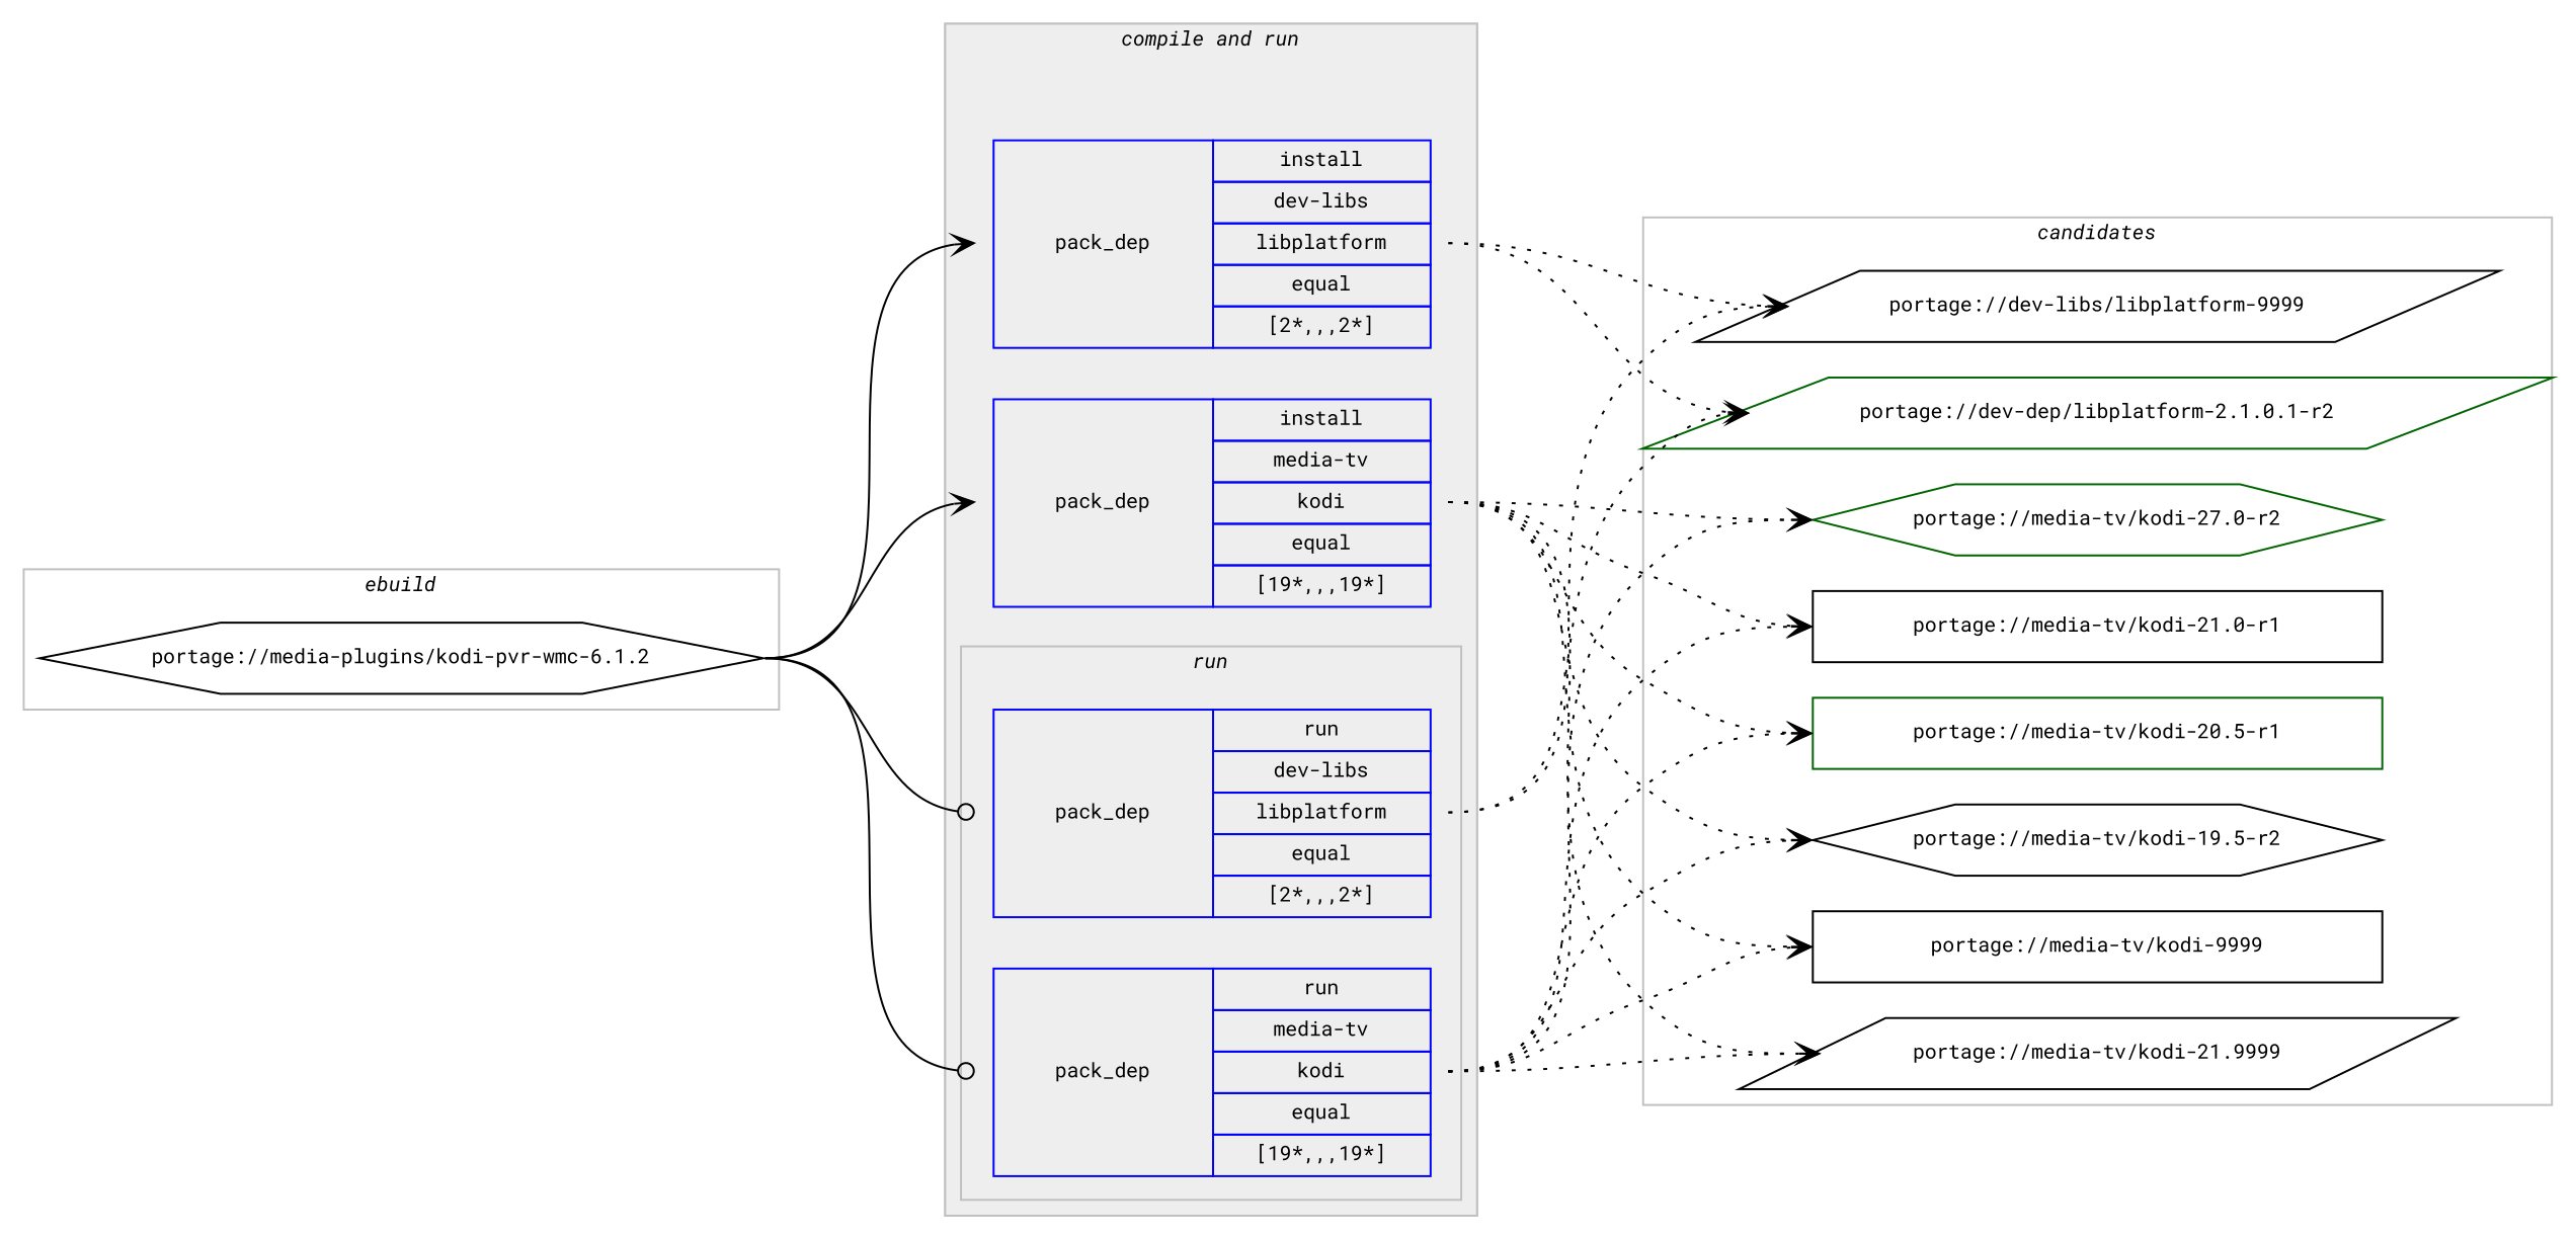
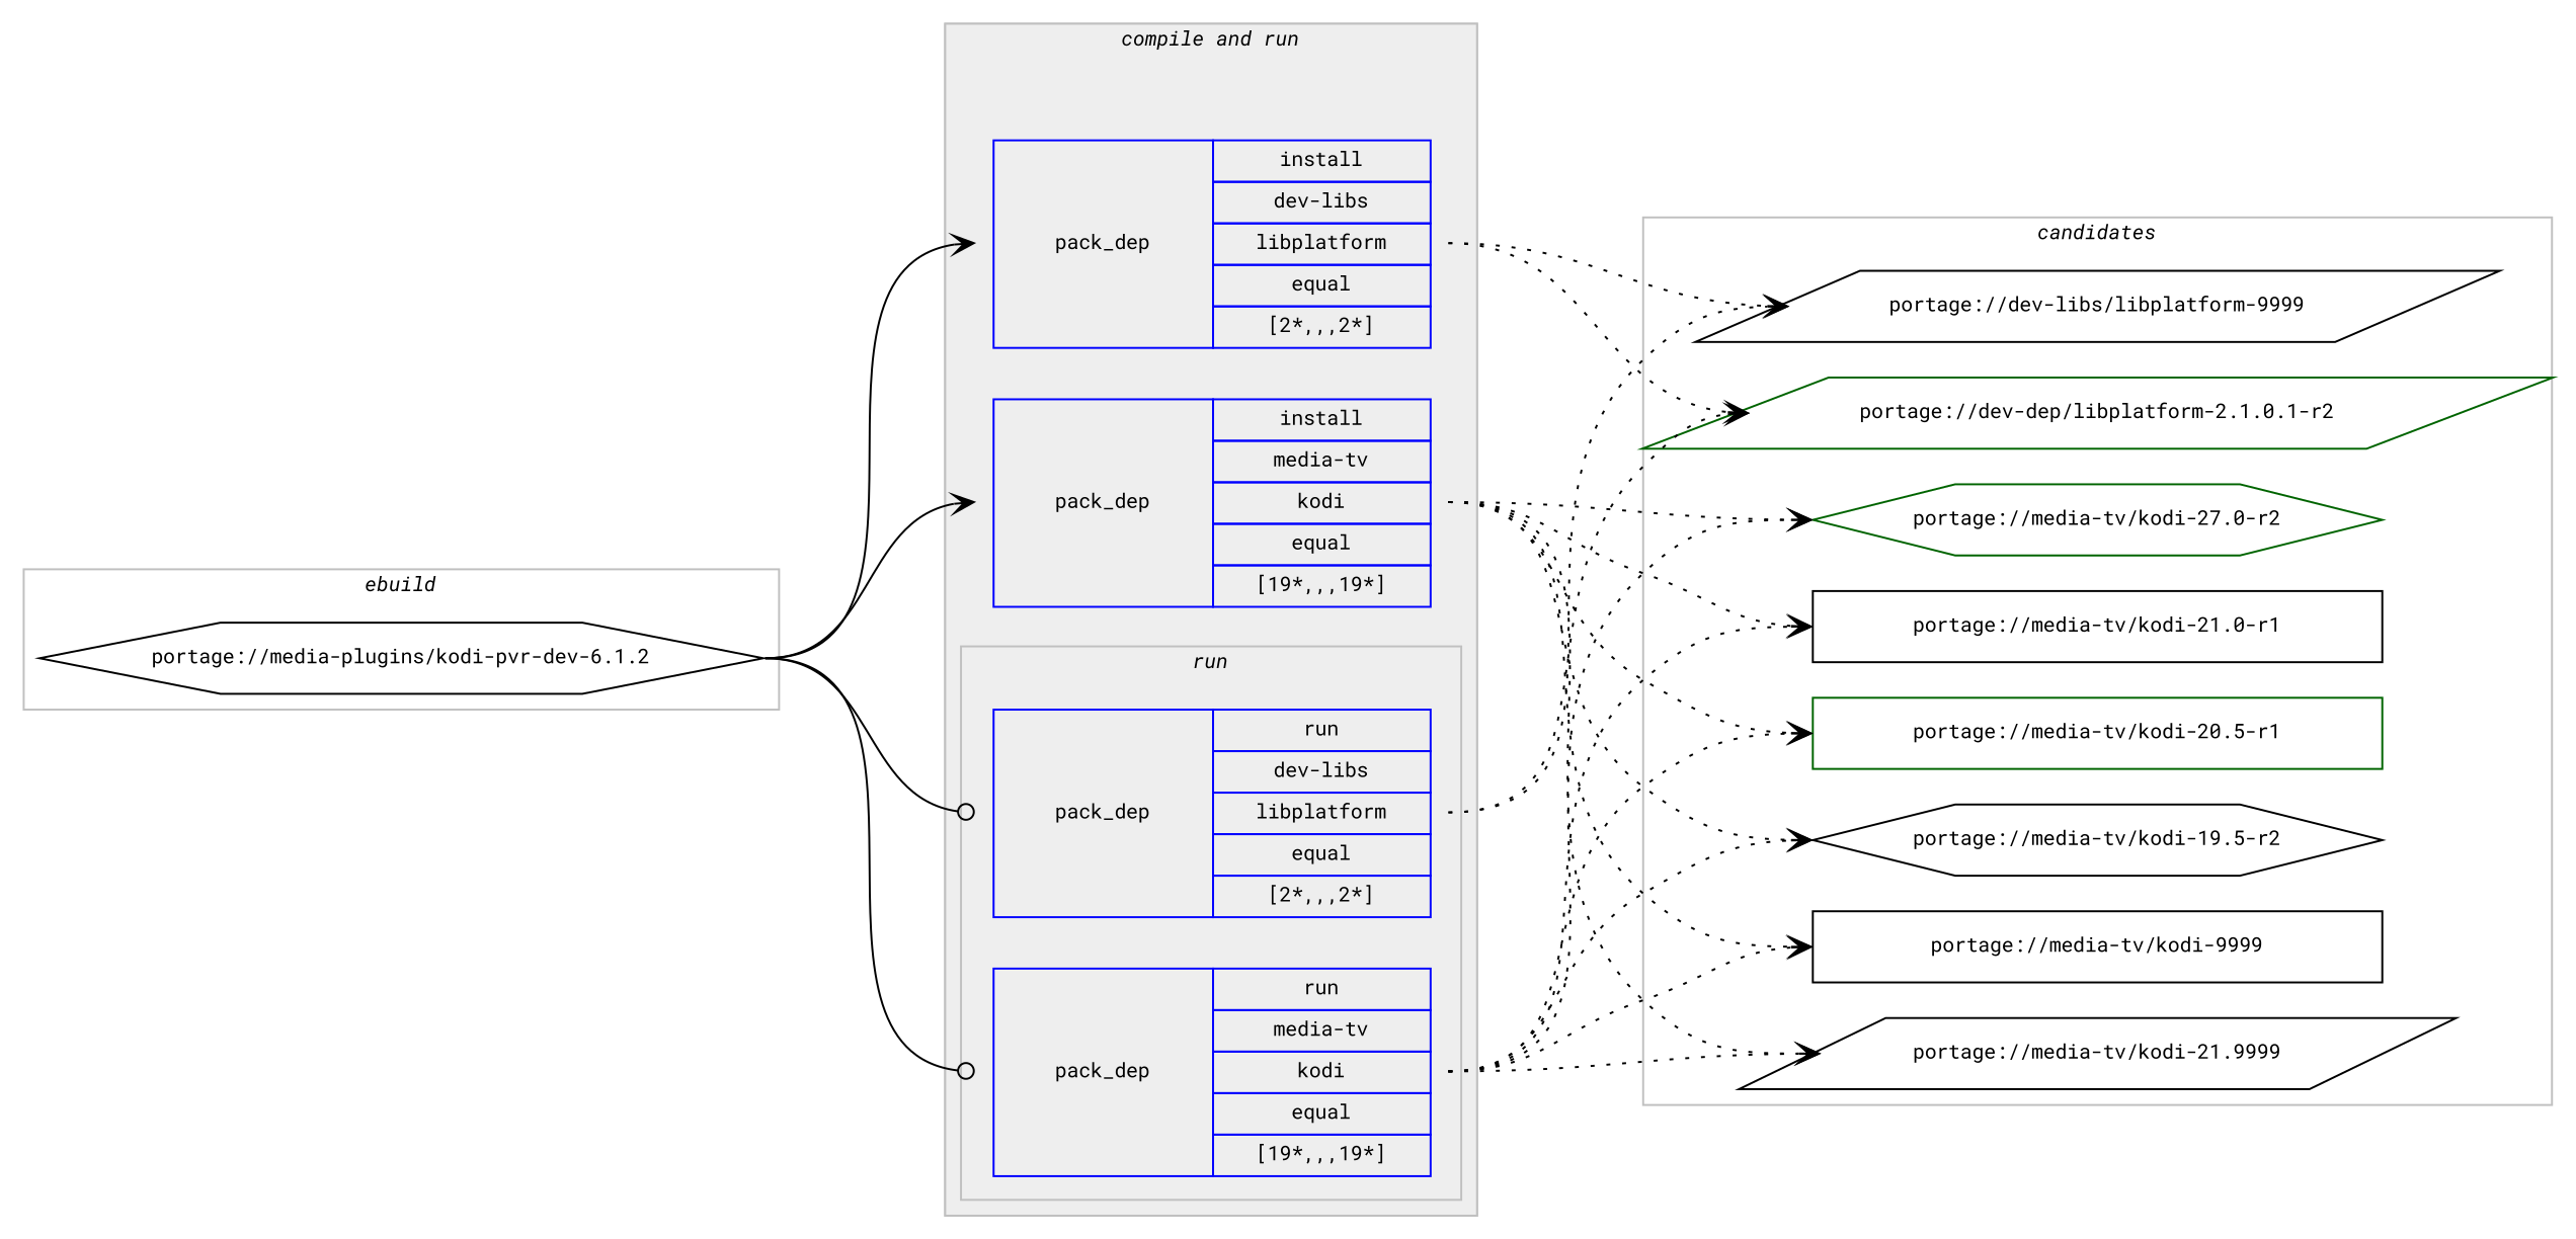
  digraph {
    compound=true
    concentrate=true
    fontname="Roboto Mono"
    fontsize=10
    newrank=true
    rankdir=LR
    ranksep=1.5
    node [color=black fontname="Roboto Mono" fontsize=10 shape=none]
    edge [arrowhead=vee fontname="Roboto Mono" headport=w style=dotted tailport=e weight=100]
-   n1 [label="portage://media-plugins/kodi-pvr-wmc-6.1.2" shape=hexagon width=4]
+   n1 [label="portage://media-plugins/kodi-pvr-dev-6.1.2" shape=hexagon width=4]
    n2 [color=blue label=<<TABLE BORDER="0" CELLBORDER="1" CELLSPACING="0" CELLPADDING="4" WIDTH="220"><TR><TD ROWSPAN="6" CELLPADDING="30">pack_dep</TD></TR><TR><TD WIDTH="110">install</TD></TR><TR><TD>dev-libs</TD></TR><TR><TD>libplatform</TD></TR><TR><TD>equal</TD></TR><TR><TD>[2*,,,2*]</TD></TR></TABLE>>]
    n3 [color=blue label=<<TABLE BORDER="0" CELLBORDER="1" CELLSPACING="0" CELLPADDING="4" WIDTH="220"><TR><TD ROWSPAN="6" CELLPADDING="30">pack_dep</TD></TR><TR><TD WIDTH="110">install</TD></TR><TR><TD>media-tv</TD></TR><TR><TD>kodi</TD></TR><TR><TD>equal</TD></TR><TR><TD>[19*,,,19*]</TD></TR></TABLE>>]
    n4 [color=blue label=<<TABLE BORDER="0" CELLBORDER="1" CELLSPACING="0" CELLPADDING="4" WIDTH="220"><TR><TD ROWSPAN="6" CELLPADDING="30">pack_dep</TD></TR><TR><TD WIDTH="110">run</TD></TR><TR><TD>dev-libs</TD></TR><TR><TD>libplatform</TD></TR><TR><TD>equal</TD></TR><TR><TD>[2*,,,2*]</TD></TR></TABLE>>]
    n5 [color=blue label=<<TABLE BORDER="0" CELLBORDER="1" CELLSPACING="0" CELLPADDING="4" WIDTH="220"><TR><TD ROWSPAN="6" CELLPADDING="30">pack_dep</TD></TR><TR><TD WIDTH="110">run</TD></TR><TR><TD>media-tv</TD></TR><TR><TD>kodi</TD></TR><TR><TD>equal</TD></TR><TR><TD>[19*,,,19*]</TD></TR></TABLE>>]
    n6 [label="portage://dev-libs/libplatform-9999" shape=parallelogram width=4]
    n7 [color=darkgreen label="portage://dev-dep/libplatform-2.1.0.1-r2" shape=parallelogram width=4]
    n8 [label="portage://media-tv/kodi-9999" shape=box width=4]
    n9 [label="portage://media-tv/kodi-21.9999" shape=parallelogram width=4]
    n10 [color=darkgreen label="portage://media-tv/kodi-27.0-r2" shape=hexagon width=4]
    n11 [label="portage://media-tv/kodi-21.0-r1" shape=box width=4]
    n12 [color=darkgreen label="portage://media-tv/kodi-20.5-r1" shape=box width=4]
    n13 [label="portage://media-tv/kodi-19.5-r2" shape=hexagon width=4]
    subgraph cluster_1 {
      color=gray
      label=<<i>ebuild</i>>
      n1
    }
    subgraph cluster_2 {
      color=gray
      label=<<i>dependencies</i>>
      subgraph cluster_3 {
        color=gray
        fillcolor="#eeeeee"
        label=<<i>compile</i>>
        style=filled
        subgraph sub_4 {
          color=gray
          fillcolor="#eeeeee"
          label=<<i>compile</i>>
          style=filled
          n2
        }
        subgraph sub_5 {
          color=gray
          fillcolor="#eeeeee"
          label=<<i>compile</i>>
          style=filled
          n3
        }
      }
      subgraph cluster_6 {
        color=gray
        fillcolor="#eeeeee"
        label=<<i>compile and run</i>>
        style=filled
      }
      subgraph cluster_7 {
        color=gray
        fillcolor="#eeeeee"
        label=<<i>run</i>>
        style=filled
        subgraph sub_8 {
          color=gray
          fillcolor="#eeeeee"
          label=<<i>run</i>>
          style=filled
          n4
        }
        subgraph sub_9 {
          color=gray
          fillcolor="#eeeeee"
          label=<<i>run</i>>
          style=filled
          n5
        }
      }
    }
    subgraph cluster_10 {
      color=gray
      label=<<i>candidates</i>>
      rank=same
      subgraph sub_11 {
        color=black
        label=<<i>candidates</i>>
        nodesep=1
        rank=same
        n6
        n7
      }
      subgraph sub_12 {
        color=black
        label=<<i>candidates</i>>
        nodesep=1
        rank=same
        n8
        n9
        n10
        n11
        n12
        n13
      }
      subgraph sub_13 {
        color=black
        label=<<i>candidates</i>>
        nodesep=1
        rank=same
        n6
        n7
      }
      subgraph sub_14 {
        color=black
        label=<<i>candidates</i>>
        nodesep=1
        rank=same
        n8
        n9
        n10
        n11
        n12
        n13
      }
    }
    n1 -> n2 [style=solid weight=20]
    n1 -> n3 [style=solid weight=20]
    n1 -> n4 [arrowhead=odot style=solid weight=20]
    n1 -> n5 [arrowhead=odot style=solid weight=20]
    n2 -> n6
    n2 -> n7
    n3 -> n8
    n3 -> n9
    n3 -> n10
    n3 -> n11
    n3 -> n12
    n3 -> n13
    n4 -> n6
    n4 -> n7
    n5 -> n8
    n5 -> n9
    n5 -> n10
    n5 -> n11
    n5 -> n12
    n5 -> n13
  }
